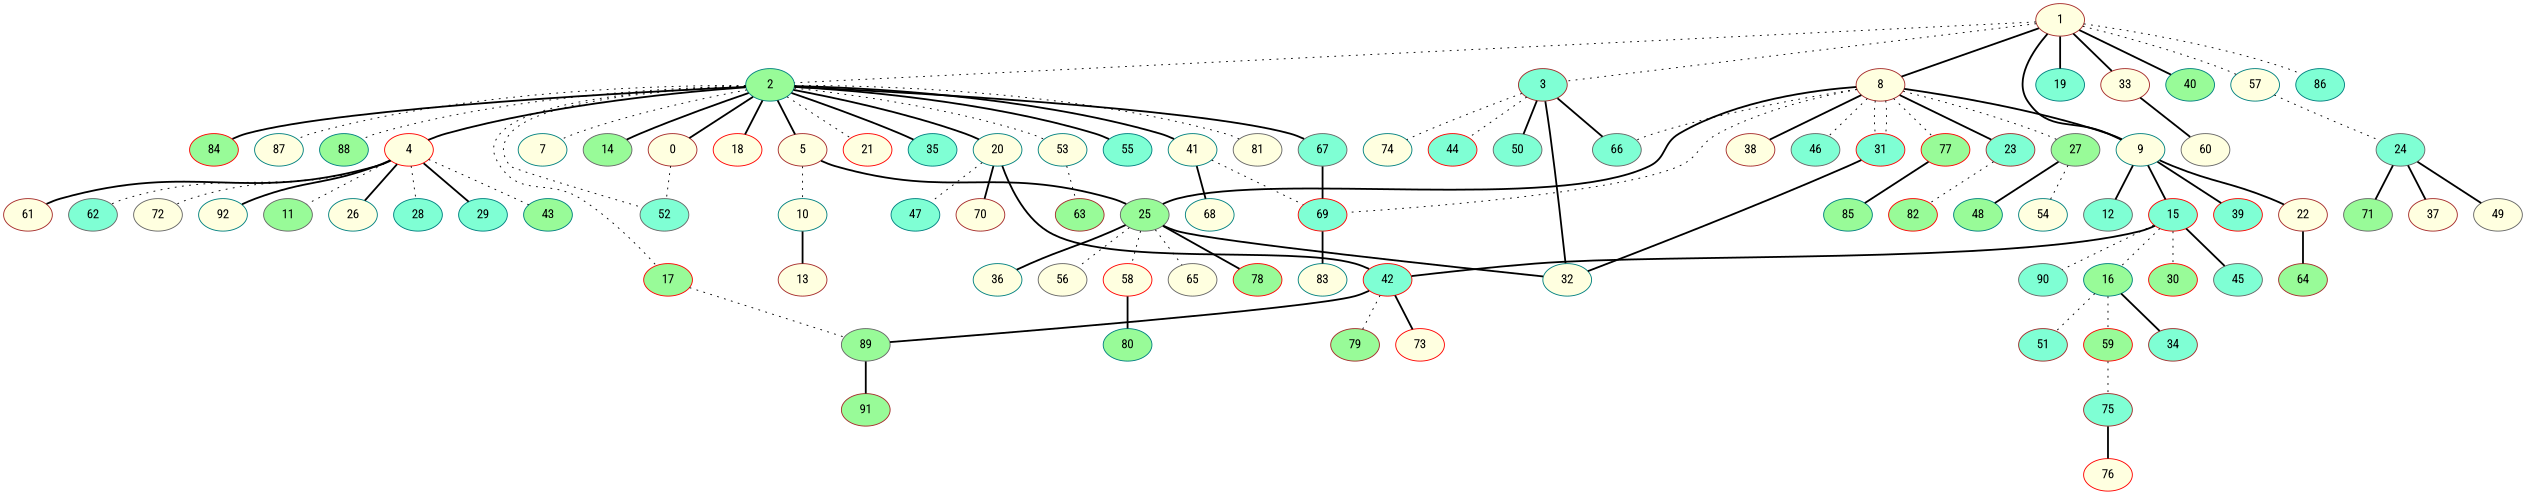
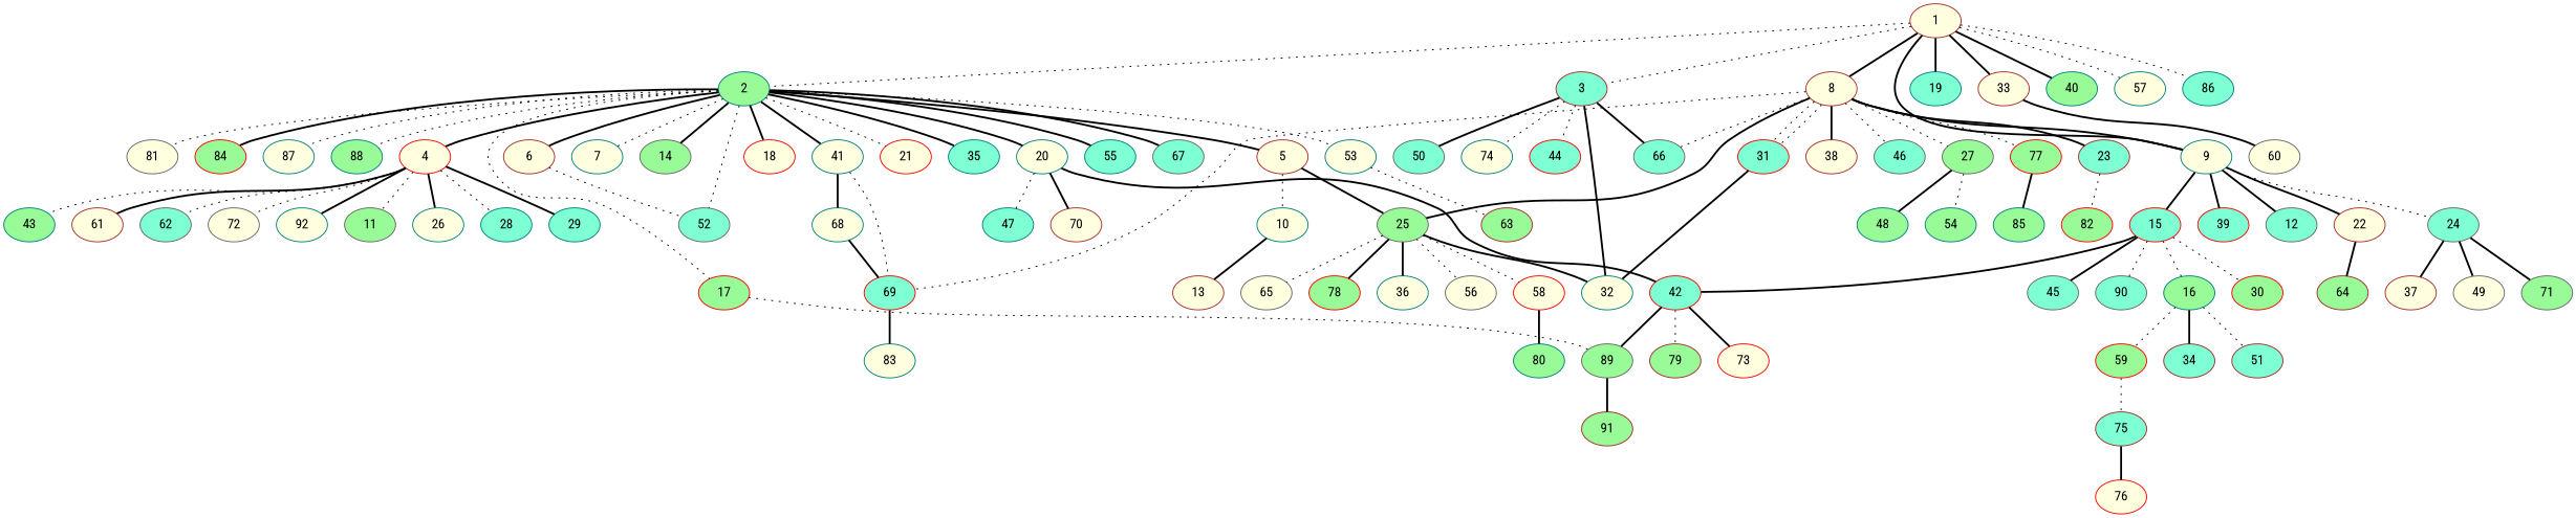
  graph {
    fontname="Roboto Condensed"
    node [color=teal fillcolor=lightyellow fontname="Roboto Condensed" style=filled]
    edge [fontname="Roboto Condensed" style=bold]
    1 [color=brown]
    2 [fillcolor=palegreen]
    3 [color=brown fillcolor=aquamarine]
    8 [color=brown]
    9
    19 [fillcolor=aquamarine]
    33 [color=brown]
    40 [fillcolor=palegreen]
    57
    86 [fillcolor=aquamarine]
    4 [color=red]
    5 [color=brown]
-   6 [color=brown label=0]
+   6 [color=brown]
    7
    14 [color=gray40 fillcolor=palegreen]
    17 [color=red fillcolor=palegreen]
    18 [color=red]
    20
    21 [color=red]
    35 [fillcolor=aquamarine]
    41
    52 [color=gray40 fillcolor=aquamarine]
    53
    55 [fillcolor=aquamarine]
    67 [color=gray40 fillcolor=aquamarine]
    81 [color=gray40]
    84 [color=red fillcolor=palegreen]
    87
    88 [fillcolor=palegreen]
    32
    44 [color=red fillcolor=aquamarine]
    50 [color=gray40 fillcolor=aquamarine]
    66 [color=gray40 fillcolor=aquamarine]
    74
    25 [color=gray40 fillcolor=palegreen]
    23 [color=brown fillcolor=aquamarine]
    27 [color=gray40 fillcolor=palegreen]
    31 [color=red fillcolor=aquamarine]
    38 [color=brown]
    46 [color=gray40 fillcolor=aquamarine]
    69 [color=red fillcolor=aquamarine]
    77 [color=red fillcolor=palegreen]
    12 [color=gray40 fillcolor=aquamarine]
    15 [color=red fillcolor=aquamarine]
    22 [color=brown]
    24 [color=gray40 fillcolor=aquamarine]
    39 [color=red fillcolor=aquamarine]
    60 [color=gray40]
    11 [color=gray40 fillcolor=palegreen]
    26
    28 [fillcolor=aquamarine]
    29 [fillcolor=aquamarine]
    43 [fillcolor=palegreen]
    61 [color=brown]
    62 [color=gray40 fillcolor=aquamarine]
    72 [color=gray40]
    92
    10
    89 [color=gray40 fillcolor=palegreen]
    42 [color=red fillcolor=aquamarine]
    47 [fillcolor=aquamarine]
    70 [color=brown]
    68
    63 [color=brown fillcolor=palegreen]
    13 [color=brown]
    36
    56 [color=gray40]
    58 [color=red]
    65 [color=gray40]
    78 [color=red fillcolor=palegreen]
    82 [color=red fillcolor=palegreen]
    48 [fillcolor=palegreen]
-   54
+   54 [fillcolor=palegreen]
    83
    85 [fillcolor=palegreen]
    16 [fillcolor=palegreen]
    30 [color=red fillcolor=palegreen]
    45 [color=gray40 fillcolor=aquamarine]
    90 [color=gray40 fillcolor=aquamarine]
    64 [color=brown fillcolor=palegreen]
    37 [color=brown]
    49 [color=gray40]
    71 [color=gray40 fillcolor=palegreen]
    34 [color=brown fillcolor=aquamarine]
    51 [color=brown fillcolor=aquamarine]
    59 [color=red fillcolor=palegreen]
    73 [color=red]
    79 [color=brown fillcolor=palegreen]
    75 [color=brown fillcolor=aquamarine]
    91 [color=brown fillcolor=palegreen]
    80 [fillcolor=palegreen]
    76 [color=red]
    1 -- 2 [style=dotted]
    1 -- 3 [style=dotted]
    1 -- 8
    1 -- 9
    1 -- 19
    1 -- 33
    1 -- 40
    1 -- 57 [style=dotted]
    1 -- 86 [style=dotted]
    2 -- 4
    2 -- 5
    2 -- 6
    2 -- 7 [style=dotted]
    2 -- 14
    2 -- 17 [style=dotted]
    2 -- 18
    2 -- 20
    2 -- 21 [style=dotted]
    2 -- 35
    2 -- 41
    2 -- 52 [style=dotted]
    2 -- 53 [style=dotted]
    2 -- 55
    2 -- 67
    2 -- 81 [style=dotted]
    2 -- 84
    2 -- 87 [style=dotted]
    2 -- 88 [style=dotted]
    3 -- 32
    3 -- 44 [style=dotted]
    3 -- 50
    3 -- 66
    3 -- 74 [style=dotted]
    8 -- 9
    8 -- 66 [style=dotted]
    8 -- 25
    8 -- 23
    8 -- 27 [style=dotted]
    8 -- 31 [style=dotted]
    8 -- 31 [style=dotted]
    8 -- 38
    8 -- 46 [style=dotted]
    8 -- 69 [style=dotted]
    8 -- 77 [style=dotted]
    9 -- 12
    9 -- 15
    9 -- 22
-   57 -- 24 [style=dotted]
+   9 -- 24 [style=dotted]
    9 -- 39
    33 -- 60
    4 -- 11 [style=dotted]
    4 -- 26
    4 -- 28 [style=dotted]
    4 -- 29
    4 -- 43 [style=dotted]
    4 -- 61
    4 -- 62 [style=dotted]
    4 -- 72 [style=dotted]
    4 -- 92
    5 -- 25
    5 -- 10 [style=dotted]
    6 -- 52 [style=dotted]
    17 -- 89 [style=dotted]
    20 -- 42
    20 -- 47 [style=dotted]
    20 -- 70
    41 -- 69 [style=dotted]
    41 -- 68
    53 -- 63 [style=dotted]
-   67 -- 69
+   68 -- 69
    25 -- 32
    25 -- 36
    25 -- 56 [style=dotted]
    25 -- 58 [style=dotted]
    25 -- 65 [style=dotted]
    25 -- 78
    23 -- 82 [style=dotted]
    27 -- 48
    27 -- 54 [style=dotted]
    31 -- 32
    69 -- 83
    77 -- 85
    15 -- 42
    15 -- 16 [style=dotted]
    15 -- 30 [style=dotted]
    15 -- 45
    15 -- 90 [style=dotted]
    22 -- 64
    24 -- 37
    24 -- 49
    24 -- 71
    10 -- 13
    89 -- 91
    42 -- 89
    42 -- 73
    42 -- 79 [style=dotted]
    58 -- 80
    16 -- 34
    16 -- 51 [style=dotted]
    16 -- 59 [style=dotted]
    59 -- 75 [style=dotted]
    75 -- 76
  }
